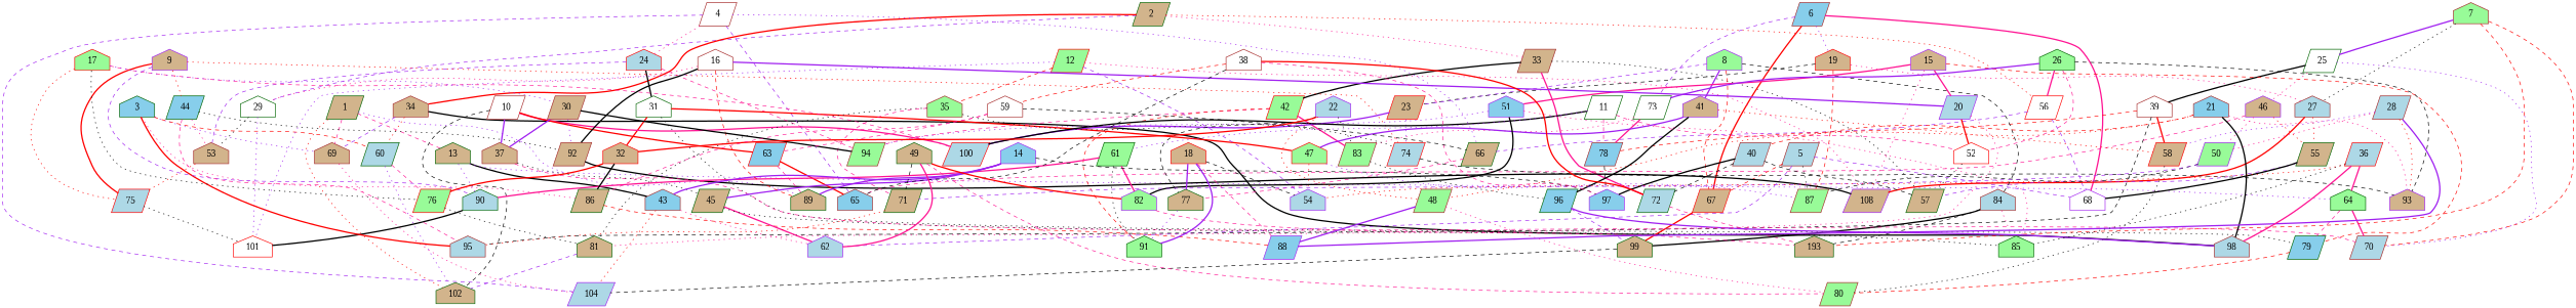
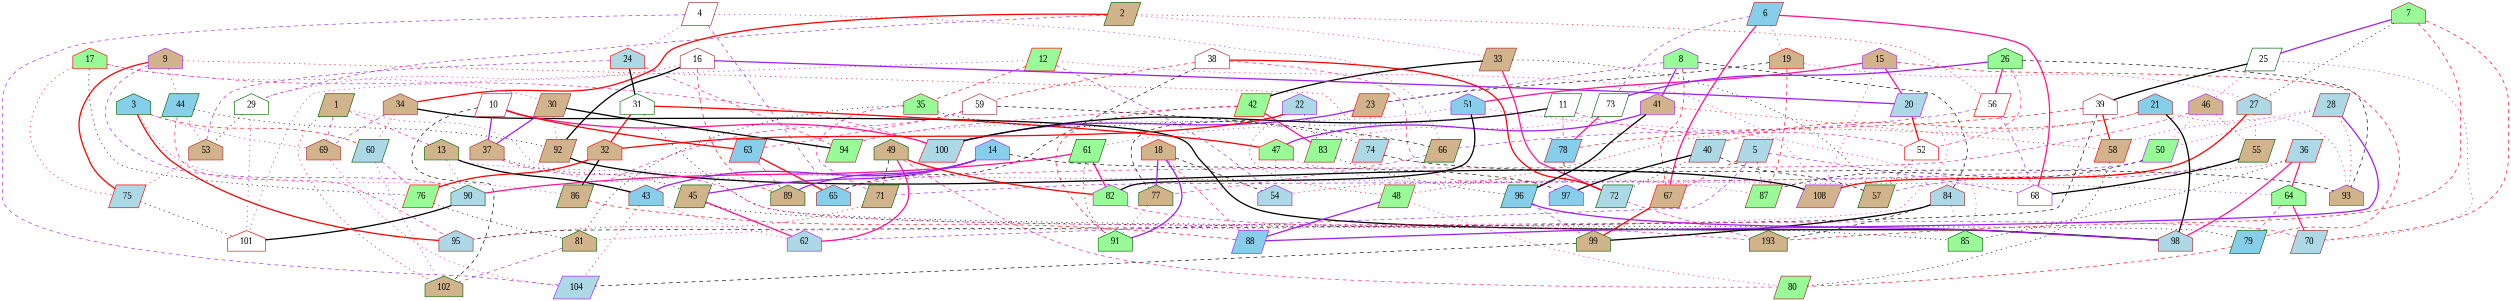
  graph {
    fontname="Liberation Serif"
    node [color=darkgreen fillcolor=tan fontname="Liberation Serif" shape=house style=filled]
    edge [color=deeppink fontname="Liberation Serif" style=dashed]
    1 [shape=parallelogram]
    13
    69 [color=brown]
    89
    102
    90 [fillcolor=lightblue]
    43 [color=brown fillcolor=skyblue]
    64 [fillcolor=palegreen]
    104 [color=purple fillcolor=lightblue shape=parallelogram]
    2 [shape=parallelogram]
    29 [fillcolor=white]
    33 [color=brown shape=parallelogram]
    34 [color=brown]
    56 [color=red fillcolor=white shape=parallelogram]
    101 [color=red fillcolor=white]
    53 [color=brown]
    42 [color=red fillcolor=palegreen shape=parallelogram]
    57 [shape=parallelogram]
    72 [fillcolor=lightblue shape=parallelogram]
    60 [fillcolor=lightblue shape=parallelogram]
    98 [color=brown fillcolor=lightblue]
    66 [shape=parallelogram]
    68 [color=purple fillcolor=white]
    3 [fillcolor=skyblue]
    86 [shape=parallelogram]
    95 [color=brown fillcolor=lightblue]
    76 [color=red fillcolor=palegreen shape=parallelogram]
    88 [color=purple fillcolor=skyblue shape=parallelogram]
    4 [color=brown fillcolor=white shape=parallelogram]
    24 [color=red fillcolor=lightblue]
    65 [color=brown fillcolor=skyblue]
    31 [fillcolor=white]
    94 [color=brown fillcolor=palegreen shape=parallelogram]
    77
    5 [color=brown fillcolor=lightblue shape=parallelogram]
    62 [color=purple fillcolor=lightblue]
    67 [color=red shape=parallelogram]
    87 [color=brown fillcolor=palegreen shape=parallelogram]
    99
    6 [color=brown fillcolor=skyblue shape=parallelogram]
    19 [color=red]
    73 [fillcolor=white shape=parallelogram]
    27 [color=brown fillcolor=lightblue]
    23 [color=red shape=parallelogram]
    78 [color=brown fillcolor=skyblue shape=parallelogram]
    83 [color=brown fillcolor=palegreen shape=parallelogram]
    7 [color=brown fillcolor=palegreen]
    25 [fillcolor=white shape=parallelogram]
    70 [color=brown fillcolor=lightblue shape=parallelogram]
    n50 [label=193]
    39 [color=brown fillcolor=white]
    46 [color=purple]
    n53 [color=purple label=108 shape=parallelogram]
    55 [shape=parallelogram]
    8 [color=purple fillcolor=palegreen]
    41 [color=purple]
    84 [color=brown fillcolor=lightblue]
    74 [color=red fillcolor=lightblue shape=parallelogram]
    100 [color=red fillcolor=lightblue shape=parallelogram]
    58 [color=red shape=parallelogram]
    47 [color=red fillcolor=palegreen]
    96 [fillcolor=skyblue shape=parallelogram]
    85 [fillcolor=palegreen]
    9 [color=purple]
    44 [fillcolor=skyblue shape=parallelogram]
    75 [color=red fillcolor=lightblue shape=parallelogram]
    92 [color=brown shape=parallelogram]
    93 [color=purple]
    10 [color=brown fillcolor=white shape=parallelogram]
    37 [color=brown]
    63 [color=red fillcolor=skyblue shape=parallelogram]
    45 [shape=parallelogram]
    11 [fillcolor=white shape=parallelogram]
    52 [color=red fillcolor=white]
    61 [fillcolor=palegreen shape=parallelogram]
    91 [fillcolor=palegreen]
    82 [color=purple fillcolor=palegreen]
    97 [color=purple fillcolor=skyblue]
    12 [color=red fillcolor=palegreen shape=parallelogram]
    35 [color=brown fillcolor=palegreen]
    54 [color=purple fillcolor=lightblue]
    81
    71 [shape=parallelogram]
    79 [fillcolor=skyblue shape=parallelogram]
    14 [color=purple fillcolor=skyblue]
    15 [color=purple]
    20 [color=purple fillcolor=lightblue shape=parallelogram]
    51 [color=purple fillcolor=skyblue]
    80 [color=brown fillcolor=palegreen shape=parallelogram]
    16 [color=brown fillcolor=white]
    17 [color=red fillcolor=palegreen]
    30 [color=brown shape=parallelogram]
    18 [color=red]
    21 [color=brown fillcolor=skyblue]
    40 [color=brown fillcolor=lightblue shape=parallelogram]
    48 [color=brown fillcolor=palegreen shape=parallelogram]
    22 [color=purple fillcolor=lightblue]
    32 [color=red]
    50 [color=purple fillcolor=palegreen shape=parallelogram]
    26 [fillcolor=palegreen]
    28 [color=brown fillcolor=lightblue shape=parallelogram]
    36 [color=red fillcolor=lightblue shape=parallelogram]
    38 [color=brown fillcolor=white]
    59 [color=brown fillcolor=white]
    49
    1 -- 13
    1 -- 69
    1 -- 89 [color=purple style=dotted]
    1 -- 102 [color=red style=dotted]
    13 -- 90 [color=purple style=dotted]
    13 -- 43 [color=black style=bold]
    13 -- 64 [color=purple style=dotted]
    69 -- 104 [style=dotted]
    90 -- 101 [color=black style=bold]
    43 -- 104 [color=red style=dotted]
    43 -- 62 [style=dotted]
    64 -- 70 [style=bold]
    64 -- 79
    2 -- 29 [color=purple]
    2 -- 33 [style=dotted]
    2 -- 34 [color=red style=bold]
    2 -- 56 [color=red style=dotted]
    29 -- 101 [color=purple style=dotted]
    29 -- 53 [color=black style=dotted]
    33 -- 42 [color=black style=bold]
    33 -- 57 [color=black style=dotted]
    33 -- 72 [style=bold]
    34 -- 69 [color=purple]
    34 -- 60 [color=red style=dotted]
    34 -- 98 [color=black style=bold]
    56 -- 66 [color=purple]
    56 -- 68 [color=purple]
    53 -- 75 [color=red style=dotted]
    42 -- 94
    42 -- 83 [style=bold]
    42 -- 91 [color=red]
    72 -- n50
    60 -- 102 [color=purple style=dotted]
    60 -- 76
    66 -- 77
    3 -- 69 [color=purple style=dotted]
    3 -- 60 [color=red]
    3 -- 86 [style=dotted]
    3 -- 95 [color=red style=bold]
    86 -- 88 [color=red]
    76 -- 81 [color=black style=dotted]
    4 -- 104 [color=purple]
    4 -- 66 [color=purple style=dotted]
    4 -- 24 [style=dotted]
    4 -- 65 [color=purple]
    24 -- 53 [color=purple]
    24 -- 31 [color=black style=bold]
    24 -- 94
    31 -- 47 [color=red style=bold]
    31 -- 79 [color=black style=dotted]
    31 -- 32 [color=red style=bold]
    77 -- 91 [color=purple style=dotted]
    5 -- 68 [color=purple]
    5 -- 62 [color=purple]
    5 -- 67 [color=red]
    5 -- 87 [color=black style=dotted]
    67 -- 99 [color=red style=bold]
    99 -- 104 [color=black]
    6 -- 68 [style=bold]
-   6 -- 67 [color=red style=bold]
+   6 -- 67 [style=bold]
    6 -- 19 [color=purple style=dotted]
    6 -- 73 [color=purple]
    19 -- 87 [color=red]
    19 -- 27 [style=dotted]
    19 -- 23 [color=black]
    73 -- 78 [style=bold]
    73 -- 83 [style=dotted]
    27 -- n53 [color=red style=bold]
    27 -- 55 [color=red style=dotted]
    23 -- 74 [color=purple style=dotted]
    23 -- 100 [color=purple style=bold]
    78 -- 97 [color=black]
    83 -- 96 [color=black style=dotted]
    7 -- 27 [color=black style=dotted]
    7 -- 25 [color=purple style=bold]
    7 -- 70 [color=red]
    7 -- n50 [color=red]
    25 -- 70 [color=purple style=dotted]
    25 -- 39 [color=black style=bold]
    25 -- 46 [style=dotted]
    39 -- 95 [color=black]
    39 -- 78 [color=red]
    39 -- 58 [color=red style=bold]
    46 -- 65
    46 -- 55 [color=red style=dotted]
    46 -- 50 [style=dotted]
    55 -- 57 [color=purple]
    55 -- 68 [color=black style=bold]
    8 -- 67 [color=red]
    8 -- 23 [color=purple]
    8 -- 41 [color=purple style=bold]
    8 -- 84 [color=black]
    41 -- 58 [color=red style=dotted]
    41 -- 47 [color=purple style=bold]
    41 -- 96 [color=black style=bold]
    84 -- 99 [color=black style=bold]
    84 -- n50 [color=black]
    84 -- 85 [style=dotted]
    74 -- 93 [color=black]
    58 -- 80 [color=black style=dotted]
    47 -- 87 [color=purple style=dotted]
    47 -- 54 [color=red style=dotted]
    96 -- 98 [color=purple style=bold]
    96 -- 99 [color=purple]
    9 -- 90 [color=purple]
    9 -- 74 [color=red style=dotted]
    9 -- 44 [color=red style=dotted]
    9 -- 75 [color=red style=bold]
    44 -- 53 [style=dotted]
    44 -- 95
    44 -- 92 [color=black style=dotted]
    75 -- 101 [color=black style=dotted]
    92 -- n53 [color=black style=bold]
    10 -- 102 [color=black]
    10 -- 100 [style=bold]
    10 -- 37 [color=purple style=bold]
    10 -- 63 [color=red style=bold]
    37 -- 70
    37 -- 45 [color=black style=dotted]
    63 -- 89
    63 -- 65 [color=red style=bold]
    45 -- 62 [style=bold]
    45 -- 85 [color=black style=dotted]
    11 -- 78
    11 -- 100 [color=black style=bold]
    11 -- 52
    11 -- 61 [color=purple style=dotted]
    52 -- 57 [color=black style=dotted]
    61 -- 90 [style=bold]
    61 -- 91 [color=black style=dotted]
    61 -- 82 [style=bold]
    82 -- n50
    12 -- 101 [color=purple style=dotted]
    12 -- n53 [style=dotted]
    12 -- 35 [color=red]
    12 -- 54 [color=purple]
    35 -- 74 [color=black style=dotted]
    35 -- 81 [color=black style=dotted]
    35 -- 71
    81 -- 102 [color=purple]
    71 -- 95 [color=red style=dotted]
    79 -- 80 [color=red]
    14 -- 89 [color=purple style=bold]
    14 -- 43 [color=purple style=bold]
    14 -- 45 [color=purple style=bold]
    14 -- 97 [color=black]
    15 -- n53 [style=dotted]
    15 -- 79 [color=red]
    15 -- 20 [style=bold]
    15 -- 51 [style=bold]
    20 -- 52 [color=red style=bold]
    20 -- 81 [style=dotted]
    51 -- 94 [color=purple style=dotted]
    51 -- 85 [style=dotted]
    51 -- 82 [color=black style=bold]
    16 -- 89 [color=red]
    16 -- 29 [style=dotted]
    16 -- 92 [color=black style=bold]
    16 -- 20 [color=purple style=bold]
    17 -- 76 [color=black style=dotted]
    17 -- 100
    17 -- 75 [color=red style=dotted]
    17 -- 30 [color=purple style=dotted]
    30 -- 94 [color=black style=bold]
    30 -- 92 [color=purple style=dotted]
    30 -- 37 [color=purple style=bold]
    18 -- 88
    18 -- 77 [color=purple style=bold]
    18 -- 91 [color=purple style=bold]
    18 -- 54 [color=black]
    21 -- 98 [color=black style=bold]
    21 -- 93 [style=dotted]
    21 -- 40 [color=red]
    21 -- 48 [color=red style=dotted]
    40 -- 57 [color=black]
-   40 -- 72 [color=black]
+   40 -- 72 [color=black style=dotted]
    40 -- 97 [color=black style=bold]
    48 -- 88 [color=purple style=bold]
    48 -- 80 [style=dotted]
    22 -- 77 [color=black]
    22 -- 83 [color=black style=dotted]
    22 -- 48 [color=red style=dotted]
    22 -- 32 [color=red style=bold]
    32 -- 86 [color=black style=bold]
    32 -- 76 [color=red style=bold]
    50 -- 87 [color=black]
    50 -- 71 [color=purple]
    26 -- 56 [style=bold]
    26 -- 73 [color=purple style=bold]
    26 -- 93 [color=black]
    26 -- 52
    28 -- 88 [color=purple style=bold]
    28 -- 58 [color=purple style=dotted]
    28 -- 93 [color=red style=dotted]
    28 -- 50 [style=dotted]
    36 -- 64 [style=bold]
    36 -- 98 [style=bold]
    36 -- 85 [color=black style=dotted]
    36 -- 54 [color=red style=dotted]
    38 -- 72 [color=red style=bold]
    38 -- 65 [color=black]
    38 -- 97
    38 -- 59 [color=red]
    59 -- 66 [color=black]
    59 -- 86
    59 -- 63
    49 -- 62 [style=bold]
    49 -- 82 [color=red style=bold]
    49 -- 71 [color=black]
    49 -- 80
  }
